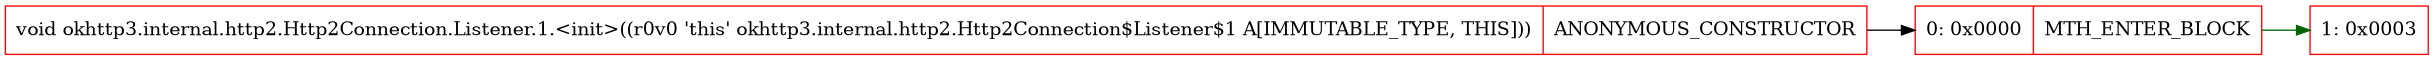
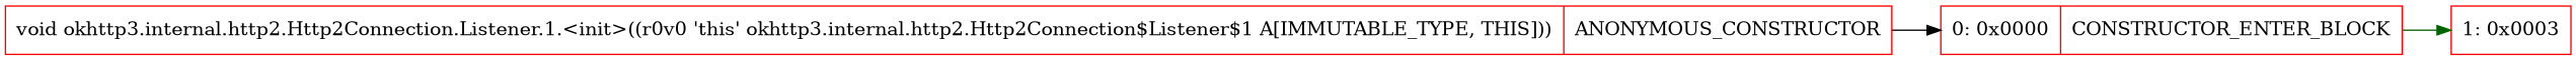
  digraph {
    rankdir=LR
    node [color=red shape=record]
-   n1 [label="{0\:\ 0x0000|MTH_ENTER_BLOCK\l}"]
+   n1 [label="{0\:\ 0x0000|CONSTRUCTOR_ENTER_BLOCK\l}"]
    n2 [label="{1\:\ 0x0003}"]
    n3 [label="{void okhttp3.internal.http2.Http2Connection.Listener.1.\<init\>((r0v0 'this' okhttp3.internal.http2.Http2Connection$Listener$1 A[IMMUTABLE_TYPE, THIS]))  | ANONYMOUS_CONSTRUCTOR\l}"]
    subgraph cluster_1 {
      label="R(0)"
    }
    n1 -> n2 [color=darkgreen]
    n3 -> n1 [color=black]
  }
